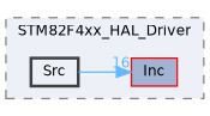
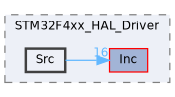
  digraph {
    compound=true
    rankdir=LR
    node [fontname=Helvetica fontsize=10 shape=box]
    n1 [color=red fillcolor="#a2b4d6" height=0.2 label=Inc style=filled width=0.4]
    n2 [color=grey25 fillcolor="#edf0f7" height=0.2 label=Src style="filled,bold" width=0.4]
    subgraph cluster_1 {
      bgcolor="#edf0f7"
      fontname=Helvetica
      fontsize=10
-     label=STM82F4xx_HAL_Driver
+     label=STM32F4xx_HAL_Driver
      pencolor=grey50
      style="filled,dashed"
      n1
      n2
    }
    n2 -> n1 [color=steelblue1 fontcolor=steelblue1 fontname=Helvetica fontsize=10 headlabel=16 labeldistance=1.5 labelfontname=Helvetica labelfontsize=10]
  }
